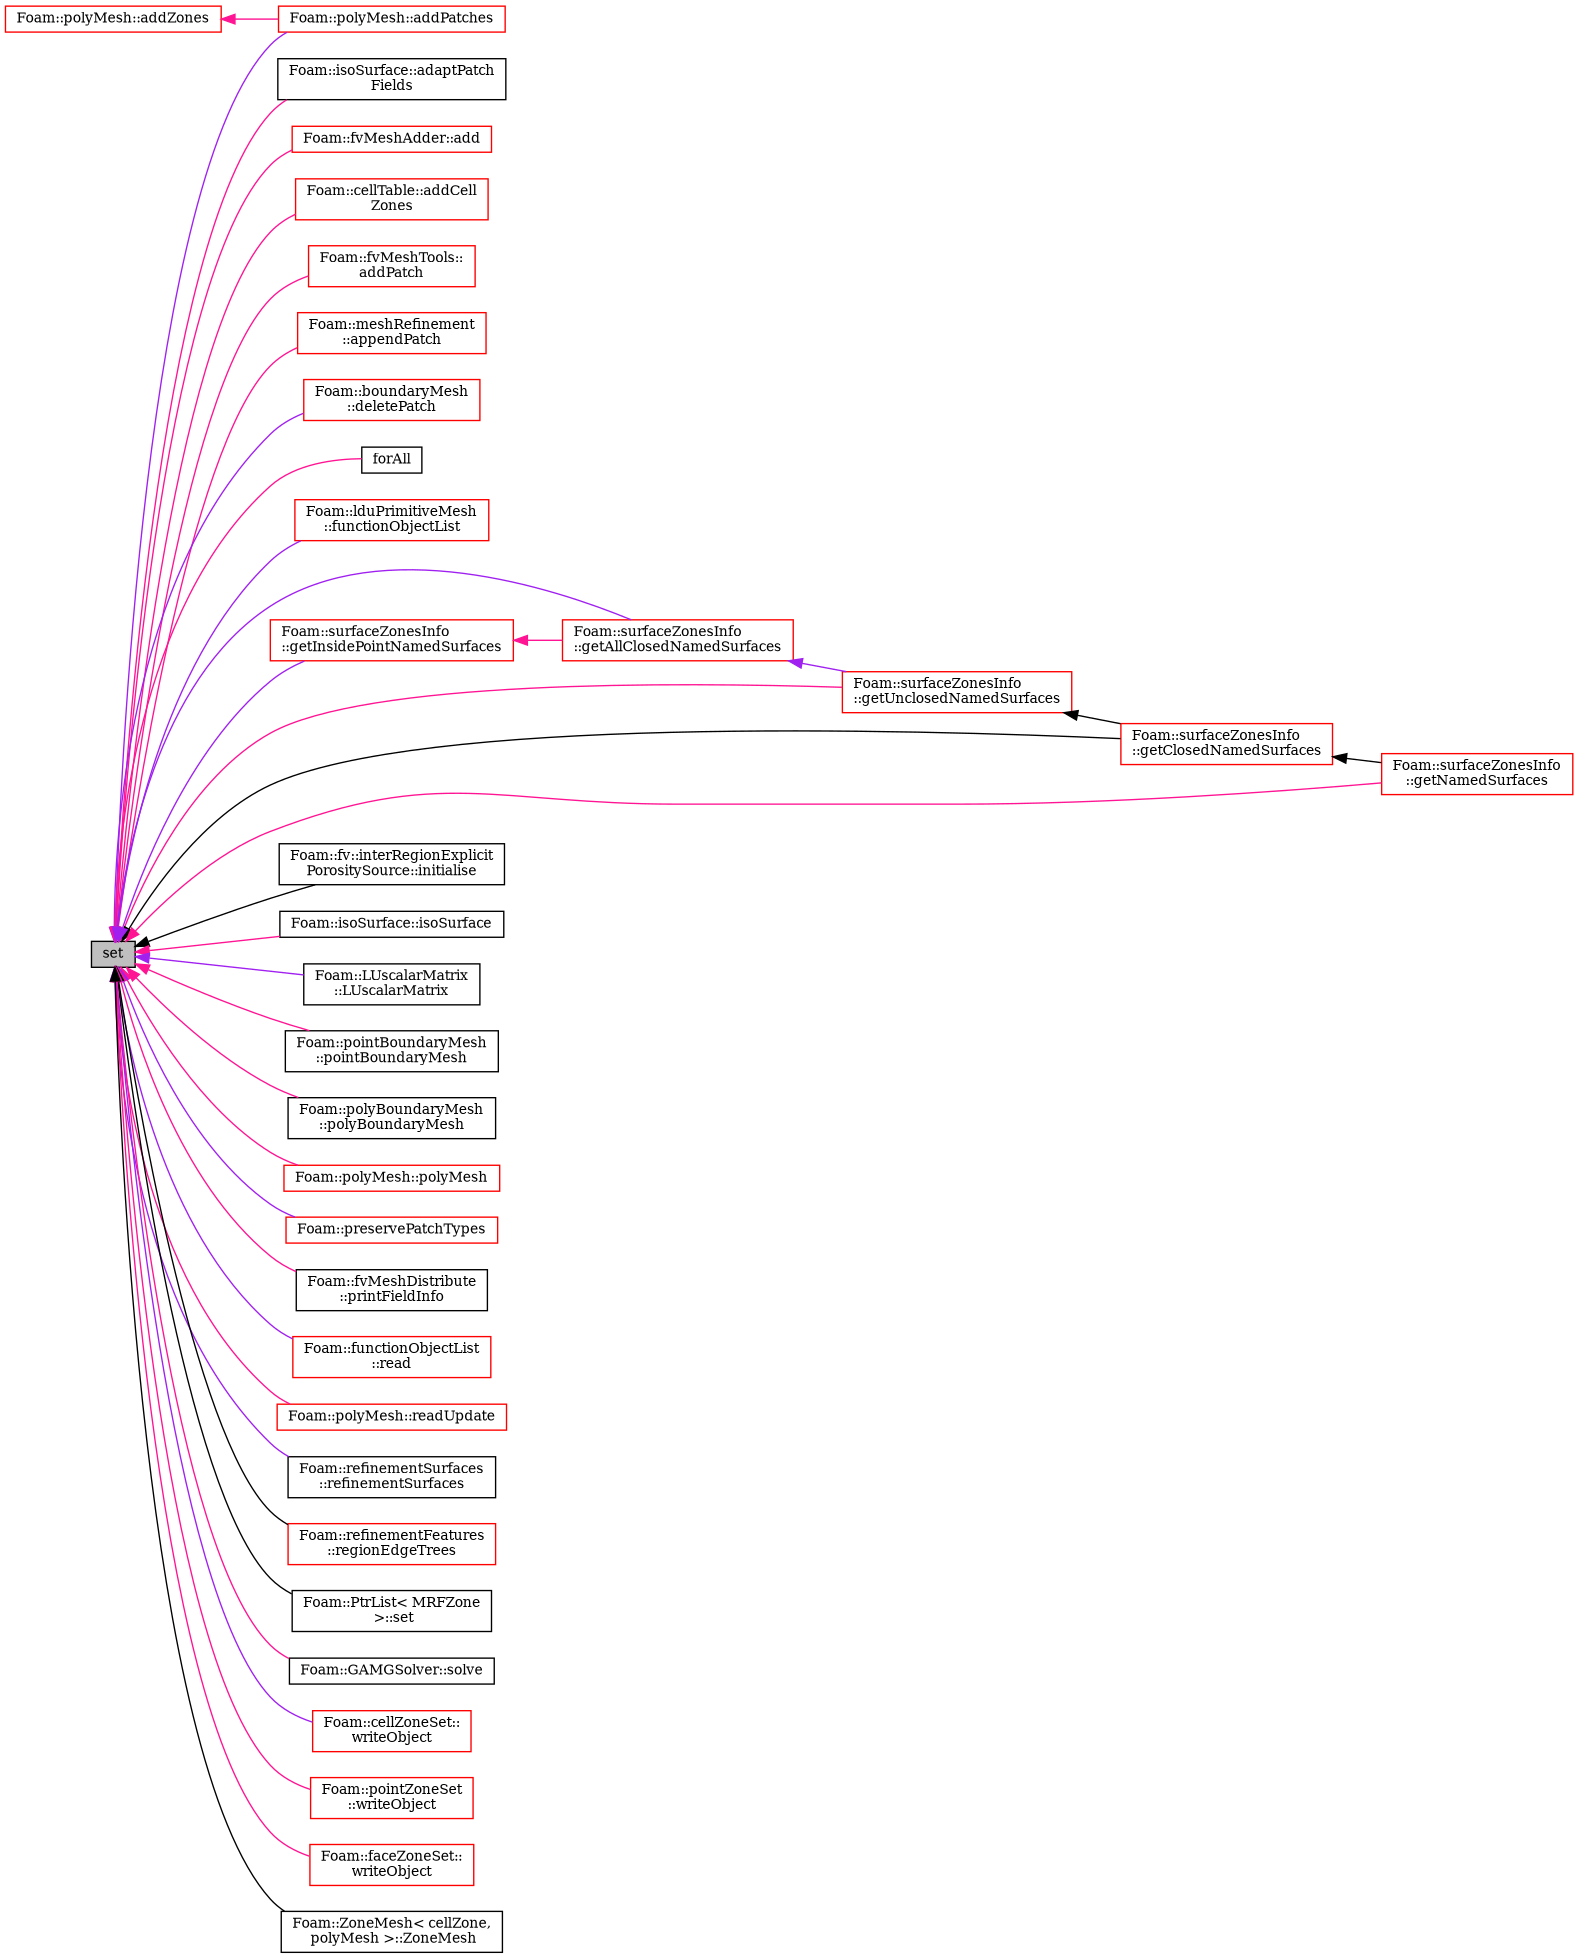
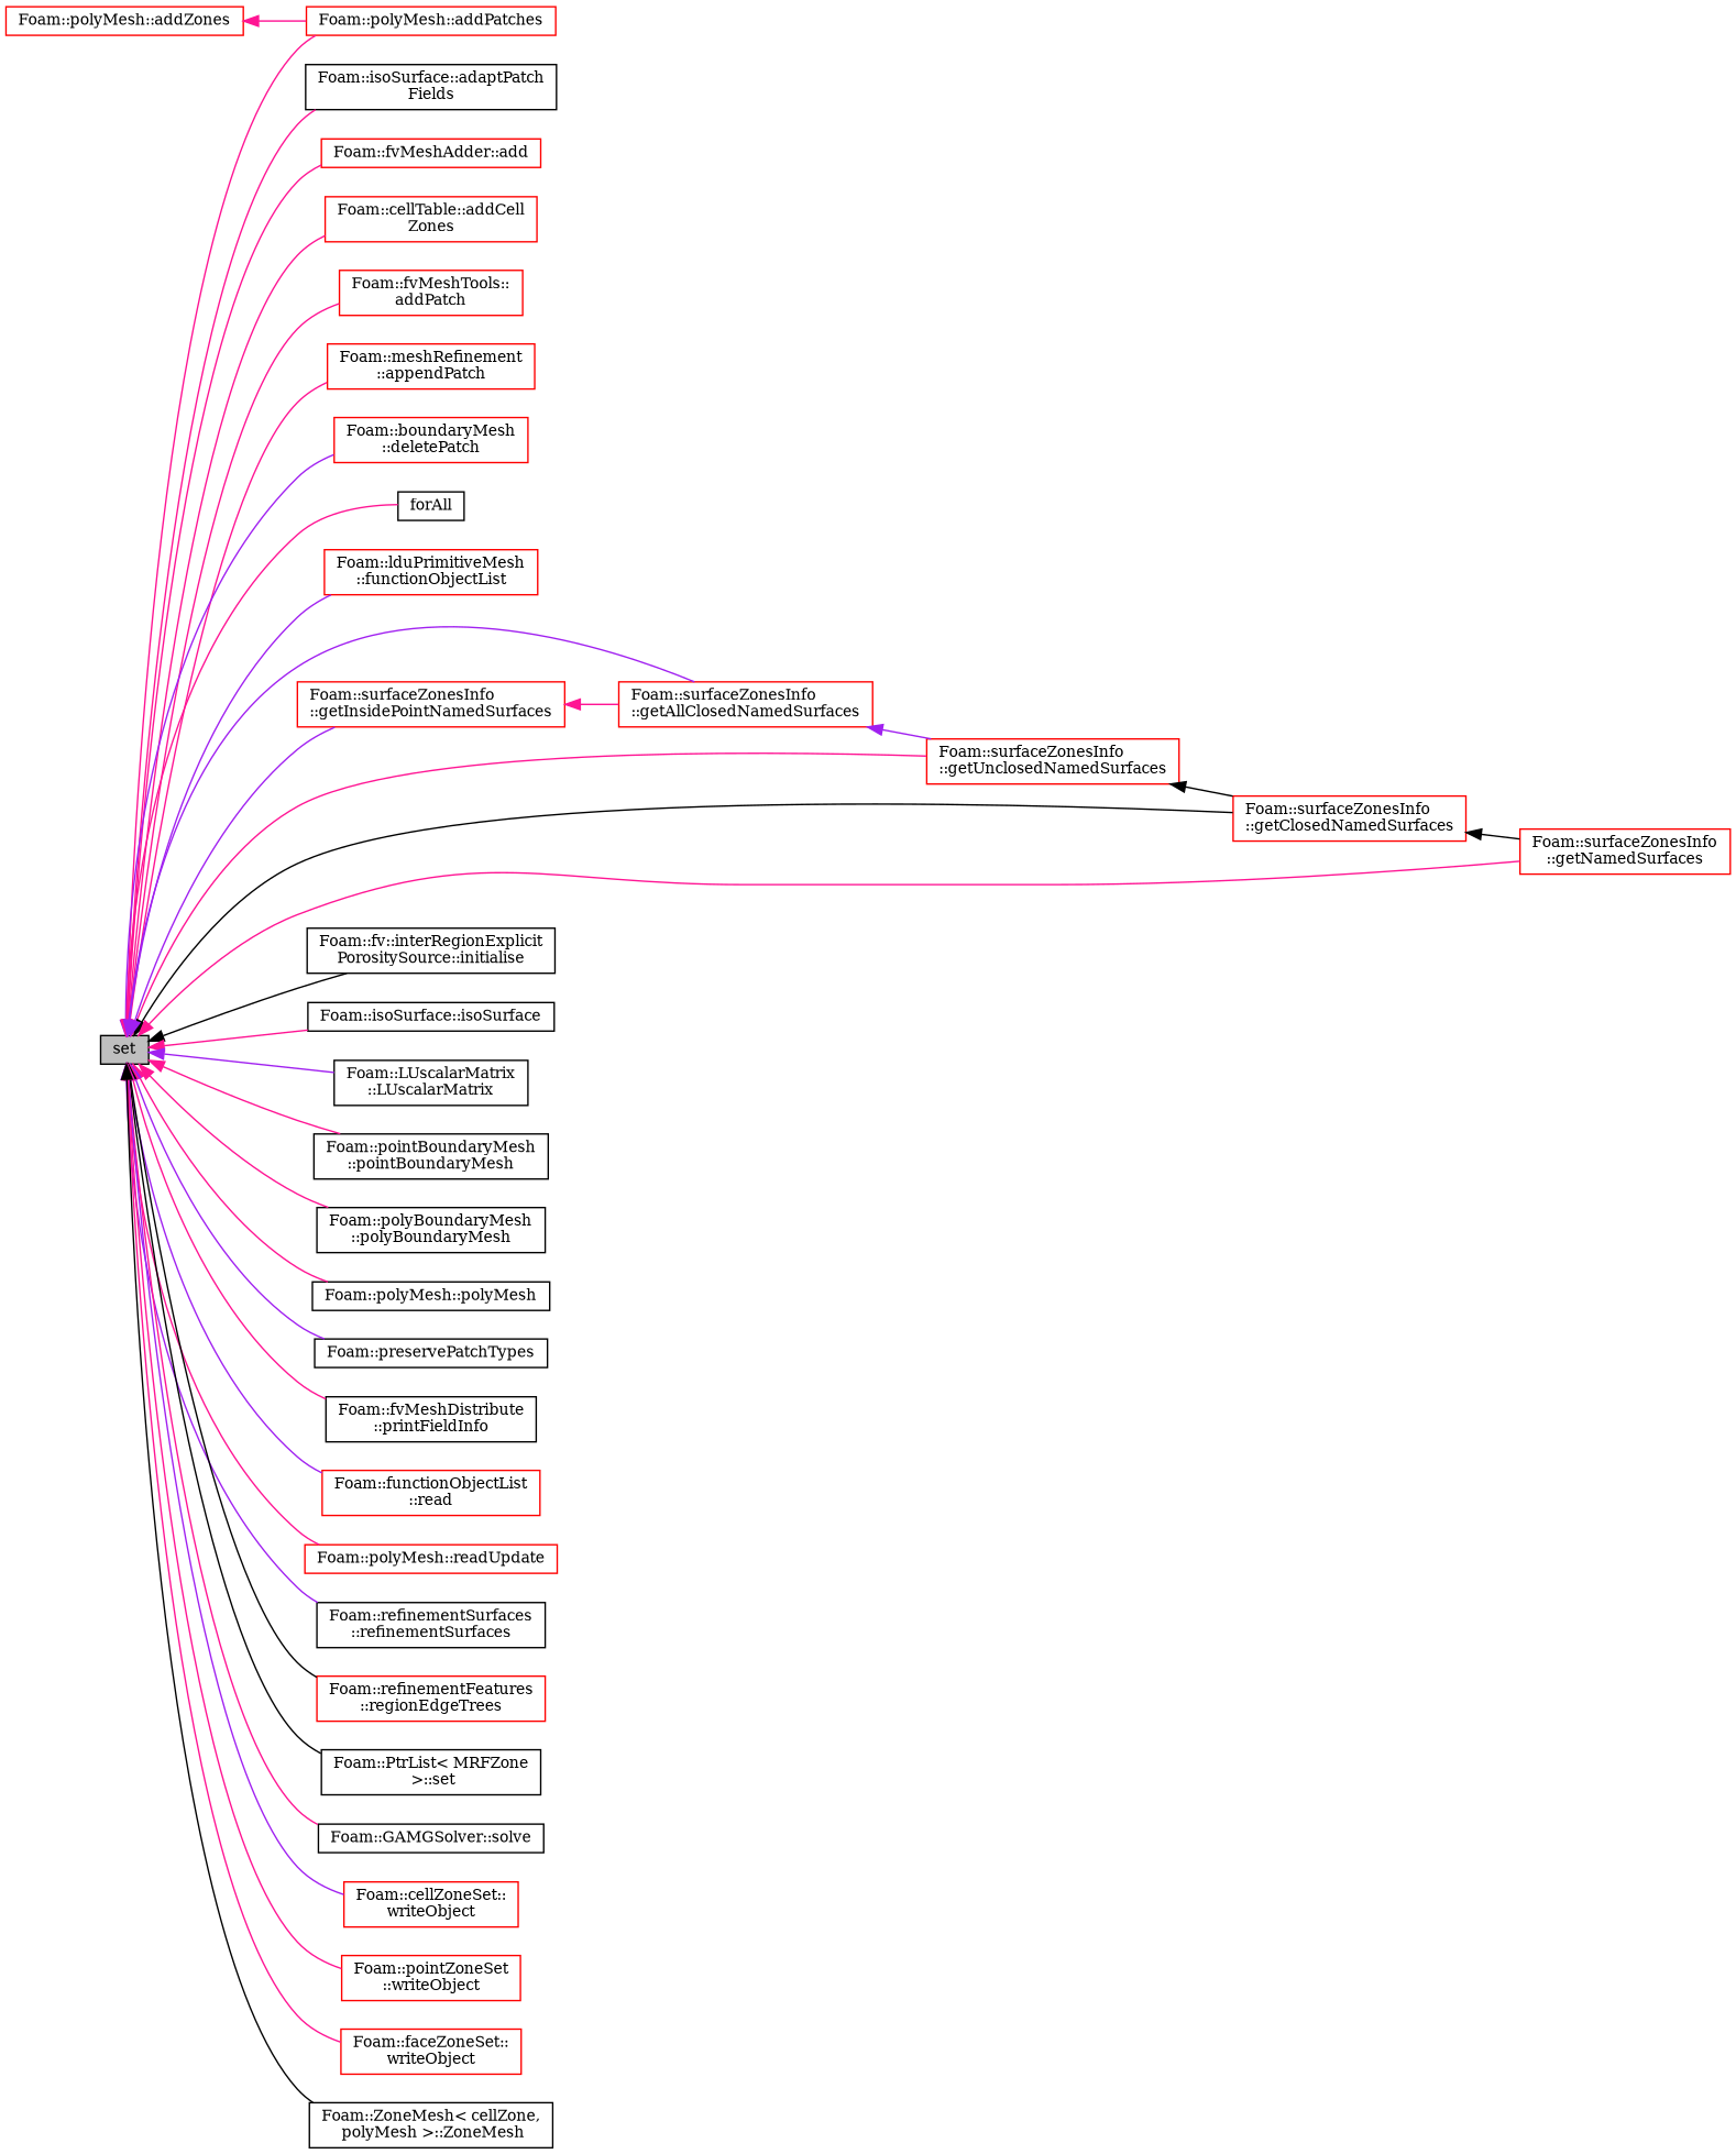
  digraph {
    fontname="DejaVu Serif"
    rankdir=LR
    node [color=red fontname="DejaVu Serif" fontsize=10 shape=record]
    edge [color=deeppink dir=back fontname="DejaVu Serif" fontsize=10 labelfontname=Helvetica labelfontsize=10 style=solid]
    n1 [color=black fillcolor=grey75 fontcolor=black height=0.2 label=set style=filled width=0.4]
    n2 [color=black height=0.2 label="Foam::isoSurface::adaptPatch\lFields" width=0.4]
    n3 [height=0.2 label="Foam::fvMeshAdder::add" width=0.4]
    n4 [height=0.2 label="Foam::cellTable::addCell\lZones" width=0.4]
    n5 [height=0.2 label="Foam::fvMeshTools::\laddPatch" width=0.4]
    n6 [height=0.2 label="Foam::polyMesh::addPatches" width=0.4]
    n7 [height=0.2 label="Foam::meshRefinement\l::appendPatch" width=0.4]
    n8 [height=0.2 label="Foam::boundaryMesh\l::deletePatch" width=0.4]
    n9 [color=black height=0.2 label=forAll width=0.4]
    n10 [height=0.2 label="Foam::lduPrimitiveMesh\l::functionObjectList" width=0.4]
    n11 [height=0.2 label="Foam::surfaceZonesInfo\l::getAllClosedNamedSurfaces" width=0.4]
    n12 [height=0.2 label="Foam::surfaceZonesInfo\l::getUnclosedNamedSurfaces" width=0.4]
    n13 [height=0.2 label="Foam::surfaceZonesInfo\l::getClosedNamedSurfaces" width=0.4]
    n14 [height=0.2 label="Foam::surfaceZonesInfo\l::getNamedSurfaces" width=0.4]
    n15 [height=0.2 label="Foam::surfaceZonesInfo\l::getInsidePointNamedSurfaces" width=0.4]
    n16 [color=black height=0.2 label="Foam::fv::interRegionExplicit\lPorositySource::initialise" width=0.4]
    n17 [color=black height=0.2 label="Foam::isoSurface::isoSurface" width=0.4]
    n18 [color=black height=0.2 label="Foam::LUscalarMatrix\l::LUscalarMatrix" width=0.4]
    n19 [color=black height=0.2 label="Foam::pointBoundaryMesh\l::pointBoundaryMesh" width=0.4]
    n20 [color=black height=0.2 label="Foam::polyBoundaryMesh\l::polyBoundaryMesh" width=0.4]
-   n21 [height=0.2 label="Foam::polyMesh::polyMesh" width=0.4]
-   n22 [height=0.2 label="Foam::preservePatchTypes" width=0.4]
+   n21 [color=black height=0.2 label="Foam::polyMesh::polyMesh" width=0.4]
+   n22 [color=black height=0.2 label="Foam::preservePatchTypes" width=0.4]
    n23 [color=black height=0.2 label="Foam::fvMeshDistribute\l::printFieldInfo" width=0.4]
    n24 [height=0.2 label="Foam::functionObjectList\l::read" width=0.4]
    n25 [height=0.2 label="Foam::polyMesh::readUpdate" width=0.4]
    n26 [color=black height=0.2 label="Foam::refinementSurfaces\l::refinementSurfaces" width=0.4]
    n27 [height=0.2 label="Foam::refinementFeatures\l::regionEdgeTrees" width=0.4]
    n28 [color=black height=0.2 label="Foam::PtrList\< MRFZone\l \>::set" width=0.4]
    n29 [color=black height=0.2 label="Foam::GAMGSolver::solve" width=0.4]
    n30 [height=0.2 label="Foam::cellZoneSet::\lwriteObject" width=0.4]
    n31 [height=0.2 label="Foam::pointZoneSet\l::writeObject" width=0.4]
    n32 [height=0.2 label="Foam::faceZoneSet::\lwriteObject" width=0.4]
    n33 [color=black height=0.2 label="Foam::ZoneMesh\< cellZone,\l polyMesh \>::ZoneMesh" width=0.4]
    n34 [height=0.2 label="Foam::polyMesh::addZones" width=0.4]
    n1 -> n2
    n1 -> n3
    n1 -> n4
    n1 -> n5
-   n1 -> n6 [color=purple]
+   n1 -> n6
    n1 -> n7
    n1 -> n8 [color=purple]
    n1 -> n9
    n1 -> n10 [color=purple]
    n1 -> n11 [color=purple]
    n1 -> n12
    n1 -> n13 [color=black]
    n1 -> n14
    n1 -> n15 [color=purple]
    n1 -> n16 [color=black]
    n1 -> n17
    n1 -> n18 [color=purple]
    n1 -> n19
    n1 -> n20
    n1 -> n21
    n1 -> n22 [color=purple]
    n1 -> n23
    n1 -> n24 [color=purple]
    n1 -> n25
    n1 -> n26 [color=purple]
    n1 -> n27 [color=black]
    n1 -> n28 [color=black]
    n1 -> n29
    n1 -> n30 [color=purple]
    n1 -> n31
    n1 -> n32
    n1 -> n33 [color=black]
    n11 -> n12 [color=purple]
    n12 -> n13 [color=black]
    n13 -> n14 [color=black]
    n15 -> n11
    n34 -> n6
  }
